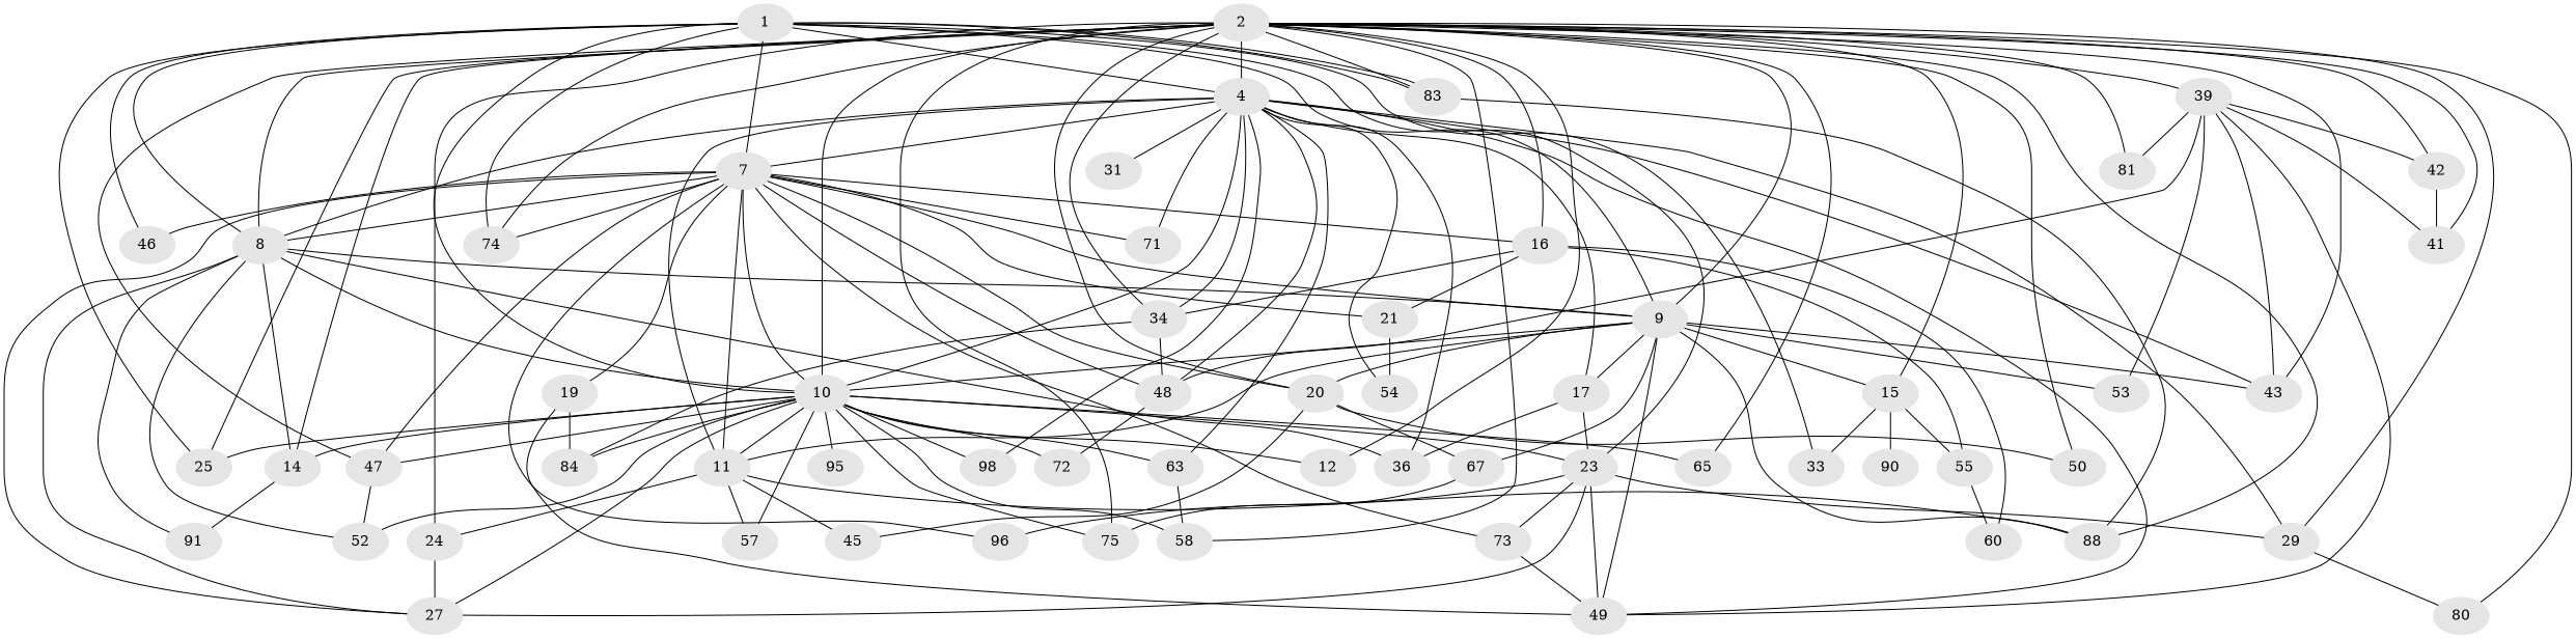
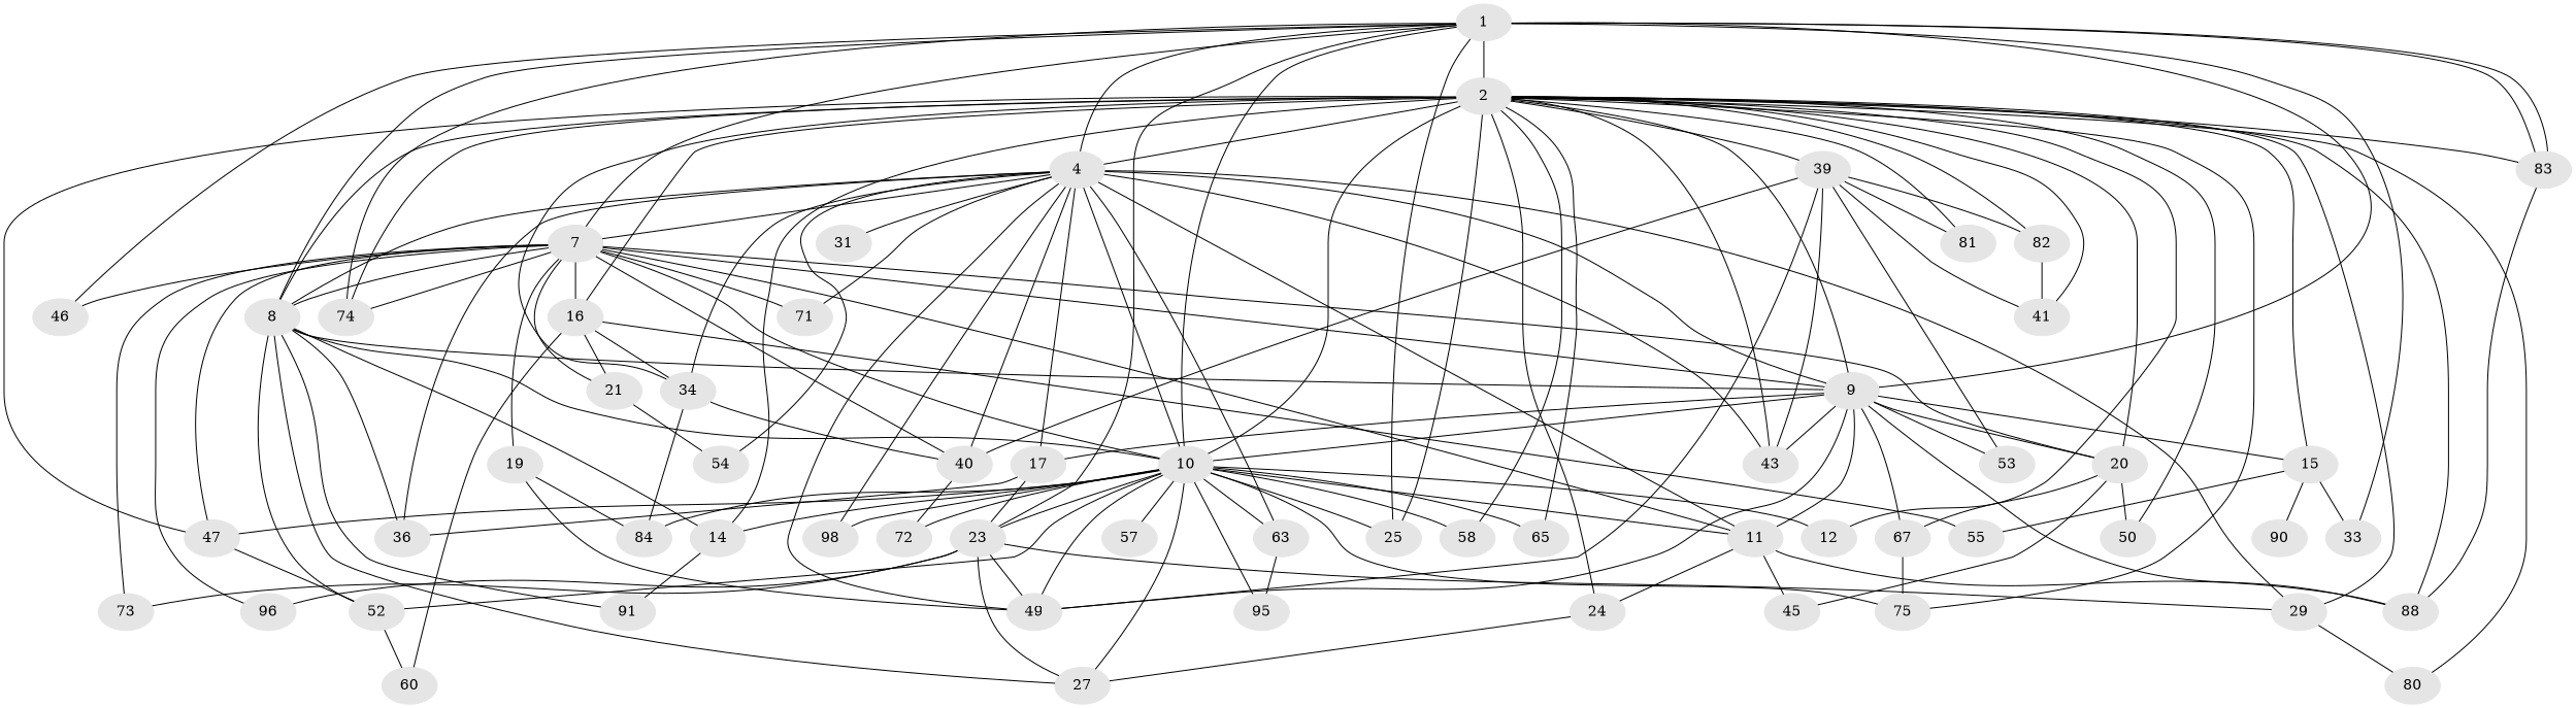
  graph {
    node [color=gray90 style=filled]
    2 [super="+113+3+6+5+13"]
    4 [super="+26"]
    8
    9 [super="+61+104+59+82+56"]
    10 [super="+38+66+86"]
    25 [super="+70"]
    74 [super="+115"]
    83 [super="+120"]
    12
    14
    15
    16
    20 [super="+48"]
    24 [super="+77"]
    29 [super="+30"]
    34 [super="+68+79"]
    39 [super="+114"]
    41 [super="+105"]
-   42
+   42 [label=82]
    43 [super="+107"]
    47 [super="+51"]
    50
    58
    65
    75
    80
    81
    88
    1
    7
    23 [super="+28"]
    33
    46
    11 [super="+22+94"]
    17 [super="+62"]
    31
    36
-   40 [super="+44" label=48]
+   40 [super="+44"]
    49 [super="+78"]
    54
    63
    71
    98
    19
    21
    27 [super="+69+35"]
    73
    96
    52 [super="+102"]
    91
    53
    67 [super="+103"]
    57
    72
    84
    95
    90
    55
    60
    45
    2 -- 4 [weight=6]
    2 -- 8 [weight=6]
    2 -- 9 [weight=6]
    2 -- 10 [weight=6]
    2 -- 25
    2 -- 74 [weight=2]
    2 -- 83
    2 -- 12 [weight=2]
    2 -- 14
    2 -- 15
    2 -- 16
    2 -- 20
    2 -- 24 [weight=3]
    2 -- 29
    2 -- 34
    2 -- 39 [weight=3]
    2 -- 41
    2 -- 42
    2 -- 43
    2 -- 47
    2 -- 50
    2 -- 58
    2 -- 65
    2 -- 75
    2 -- 80
    2 -- 81 [weight=2]
    2 -- 88
    4 -- 8
+   4 -- 9
    4 -- 10 [weight=2]
    4 -- 29
    4 -- 34
    4 -- 43
    4 -- 7
    4 -- 11
    4 -- 17
    4 -- 31 [weight=2]
    4 -- 36
    4 -- 40
    4 -- 49
    4 -- 54
    4 -- 63
    4 -- 71
    4 -- 98
    8 -- 9 [weight=2]
    8 -- 10 [weight=2]
    8 -- 14
    8 -- 36
    8 -- 27
    8 -- 52
    8 -- 91
    9 -- 10
    9 -- 15
    9 -- 20 [weight=2]
    9 -- 43
    9 -- 88
    9 -- 11
    9 -- 17
    9 -- 49
    9 -- 53
    9 -- 67
    10 -- 25
    10 -- 12
    10 -- 14
    10 -- 47
    10 -- 58
    10 -- 65
    10 -- 75
    10 -- 23 [weight=2]
    10 -- 11
-   73 -- 49
+   10 -- 49
    10 -- 63
    10 -- 98
    10 -- 27
    10 -- 52
    10 -- 57
    10 -- 72
    10 -- 84
    10 -- 95
    83 -- 88
    14 -- 91
    15 -- 33
    15 -- 90
    15 -- 55
    16 -- 34 [weight=2]
    16 -- 21
    16 -- 55
    16 -- 60
    20 -- 50
    20 -- 67
    20 -- 45
    24 -- 27
    29 -- 80
    34 -- 40
    34 -- 84
    39 -- 41
    39 -- 42
    39 -- 43
    39 -- 81
    39 -- 40
    39 -- 49
    39 -- 53
    42 -- 41
    47 -- 52
+   1 -- 2 [weight=5]
    1 -- 4
    1 -- 8
    1 -- 9
    1 -- 10
    1 -- 25
    1 -- 74
    1 -- 83
    1 -- 83
    1 -- 7
    1 -- 23
    1 -- 33
    1 -- 46
    7 -- 8
    7 -- 9 [weight=2]
    7 -- 10 [weight=2]
    7 -- 74
    7 -- 16
    7 -- 20
    7 -- 47
    7 -- 46
    7 -- 11
    7 -- 40
    7 -- 71
    7 -- 19
    7 -- 21
-   7 -- 27
    7 -- 73
    7 -- 96
    23 -- 29
    23 -- 49 [weight=2]
    23 -- 27
    23 -- 73
    23 -- 96
    11 -- 24
    11 -- 88
-   11 -- 57
    11 -- 45
    17 -- 23
    17 -- 36
    40 -- 72
-   63 -- 58
+   63 -- 95
    19 -- 49
    19 -- 84
    21 -- 54
-   55 -- 60
+   52 -- 60
    67 -- 75
  }
